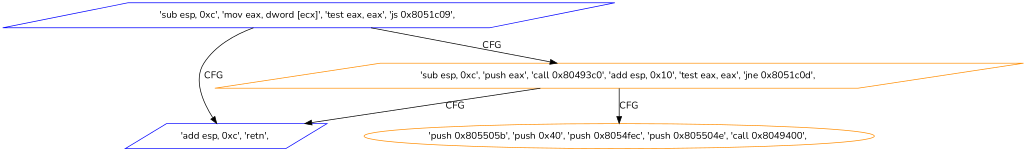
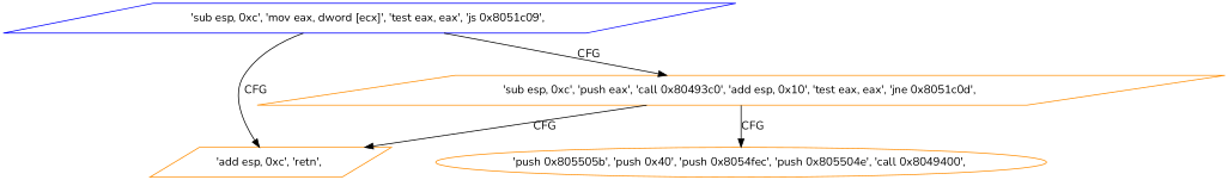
  digraph {
    fontname=Nunito
    node [color=blue shape=parallelogram fontname=Nunito]
    edge [fontname=Nunito]
    n1 [label="'sub esp, 0xc', 'mov eax, dword [ecx]', 'test eax, eax', 'js 0x8051c09', "]
-   n2 [label="'add esp, 0xc', 'retn', "]
+   n2 [label="'add esp, 0xc', 'retn', " color=darkorange]
    n3 [label="'sub esp, 0xc', 'push eax', 'call 0x80493c0', 'add esp, 0x10', 'test eax, eax', 'jne 0x8051c0d', " color=darkorange]
    n4 [label="'push 0x805505b', 'push 0x40', 'push 0x8054fec', 'push 0x805504e', 'call 0x8049400', " color=darkorange shape=ellipse]
    n1 -> n2 [label=CFG]
    n1 -> n3 [label=CFG]
    n3 -> n2 [label=CFG]
    n3 -> n4 [label=CFG]
  }
